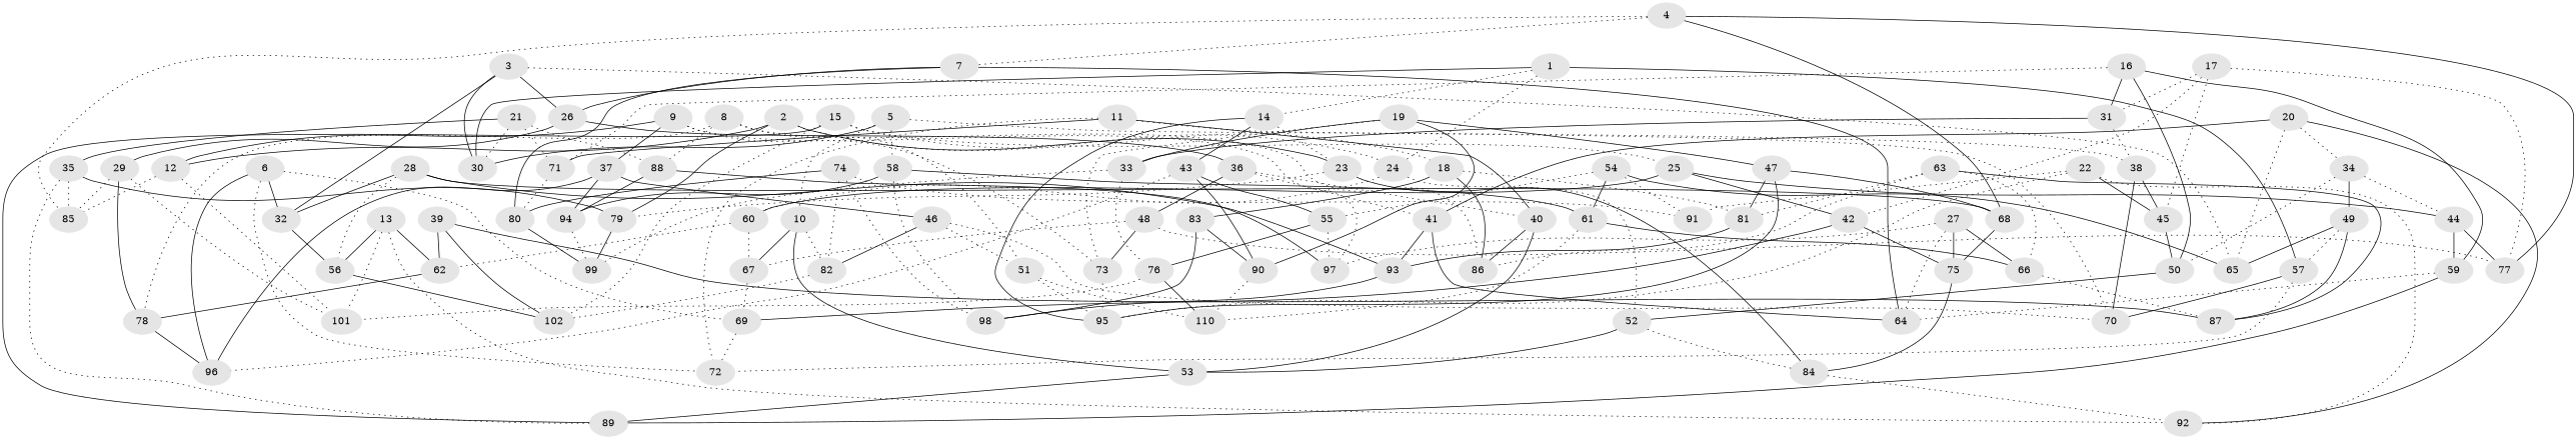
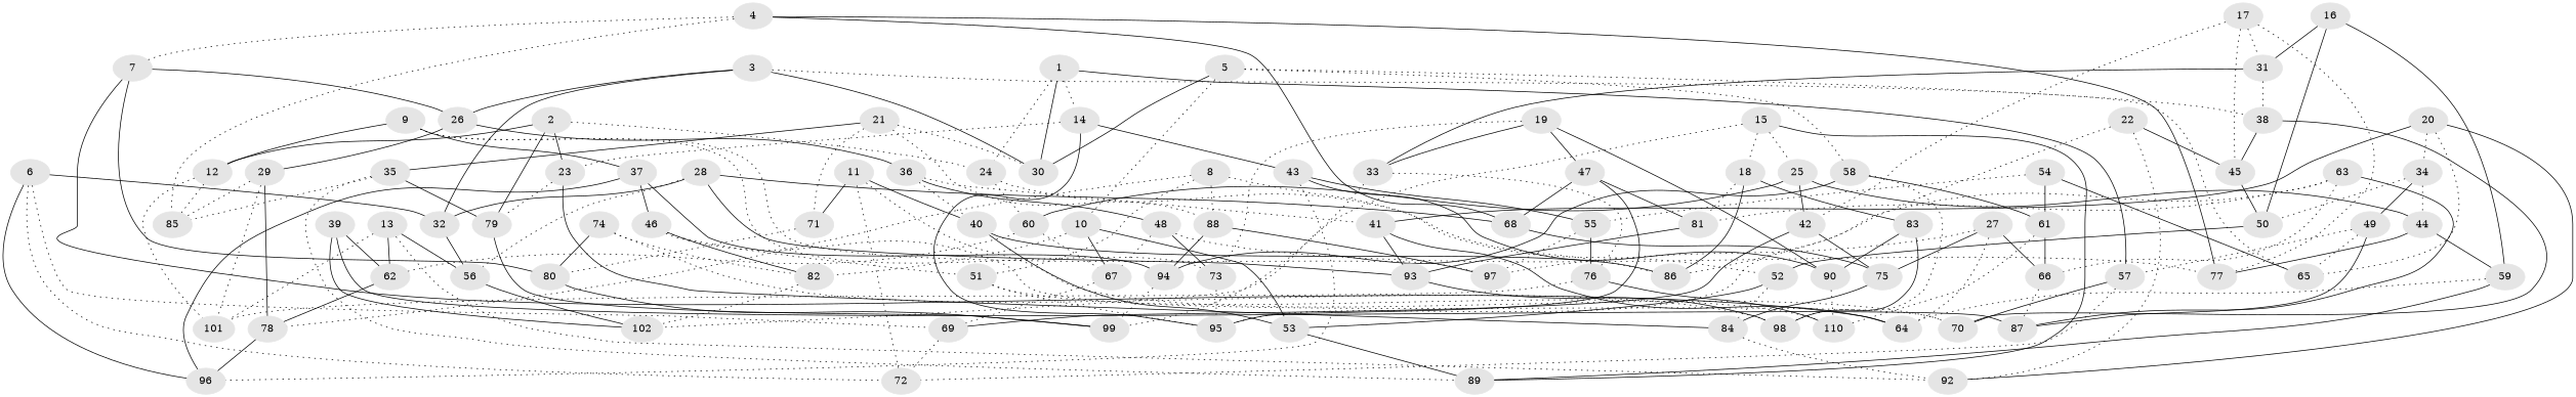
  graph {
    node [color=gray90 style=filled]
    edge [style=solid]
    1
    14
    24
    30
    57
    23
    43
    95
    52
    60
    72
    70
    2
    12
    79
    85
    101
    84
    99
    3
    26
    32
    65
    29
    36
    56
    4
    7
    68
    77
    64
    80
    75
    5
    10
    38
    58
    53
    67
    82
    45
    94
    61
    98
    6
    69
    96
    8
    51
    78
    86
    88
    n53 [label=110]
    97
    9
    37
    73
    46
    89
    102
    11
    40
    71
    13
    62
    92
    90
    55
    15
    18
    25
    81
    83
    42
    44
    16
    31
    50
    59
    33
    17
    93
    19
    47
    76
    20
    34
    41
    49
    21
    35
    22
-   91
    48
    27
    66
    87
    28
    39
    54
    63
    74
    1 -- 14 [style=dotted]
    1 -- 24 [style=dotted]
    1 -- 30
    1 -- 57
    14 -- 23 [style=dotted]
    14 -- 43
    14 -- 95
    24 -- 52 [style=dotted]
    24 -- 60 [style=dotted]
    57 -- 72 [style=dotted]
    57 -- 70
    23 -- 79 [style=dotted]
    23 -- 84
    43 -- 96 [style=dotted]
    43 -- 90
    43 -- 55
    52 -- 84 [style=dotted]
    52 -- 53
    60 -- 67 [style=dotted]
    60 -- 62 [style=dotted]
    2 -- 24 [style=dotted]
    2 -- 23
    2 -- 12
    2 -- 79
    12 -- 85 [style=dotted]
    12 -- 101 [style=dotted]
    79 -- 99
    84 -- 92 [style=dotted]
    3 -- 30
    3 -- 26
    3 -- 32
    3 -- 65 [style=dotted]
    26 -- 29
    26 -- 36
    32 -- 56
    29 -- 85 [style=dotted]
    29 -- 101 [style=dotted]
    29 -- 78
    36 -- 40 [style=dotted]
    36 -- 41 [style=dotted]
    36 -- 48
    56 -- 102
    4 -- 85 [style=dotted]
    4 -- 7 [style=dotted]
    4 -- 68
    4 -- 77
    7 -- 26
    7 -- 64
    7 -- 80
    68 -- 75
    80 -- 99
    75 -- 84
    5 -- 30
    5 -- 10 [style=dotted]
    5 -- 38 [style=dotted]
    5 -- 58 [style=dotted]
    10 -- 53
    10 -- 67
    10 -- 82 [style=dotted]
    38 -- 70
    38 -- 45
    58 -- 94
    58 -- 61
    58 -- 98 [style=dotted]
    53 -- 89
    67 -- 69 [style=dotted]
    82 -- 102 [style=dotted]
    45 -- 50
    94 -- 99 [style=dotted]
    61 -- n53 [style=dotted]
    61 -- 66
    6 -- 72 [style=dotted]
    6 -- 32
    6 -- 69 [style=dotted]
    6 -- 96
    69 -- 72 [style=dotted]
    8 -- 51 [style=dotted]
    8 -- 78 [style=dotted]
    8 -- 86 [style=dotted]
    8 -- 88 [style=dotted]
    51 -- 95 [style=dotted]
    51 -- n53 [style=dotted]
    78 -- 96
    88 -- 94
    88 -- 97
    9 -- 12
    9 -- 97 [style=dotted]
    9 -- 37
    9 -- 73 [style=dotted]
    37 -- 94
    37 -- 96
    37 -- 46
    73 -- 95 [style=dotted]
    46 -- 70 [style=dotted]
    46 -- 82
    46 -- 51 [style=dotted]
    11 -- 72 [style=dotted]
    11 -- 70 [style=dotted]
    11 -- 40
    11 -- 71
    40 -- 53
    40 -- 86
    71 -- 80 [style=dotted]
    13 -- 101 [style=dotted]
    13 -- 56
    13 -- 62
    13 -- 92 [style=dotted]
    62 -- 78
    90 -- n53 [style=dotted]
    55 -- 97 [style=dotted]
    55 -- 76
    15 -- 89
    15 -- 102 [style=dotted]
    15 -- 18 [style=dotted]
    15 -- 25 [style=dotted]
    18 -- 86
    18 -- 81 [style=dotted]
    18 -- 83
    25 -- 60
    25 -- 42
    25 -- 44
    81 -- 93
    83 -- 98
    83 -- 90
    42 -- 75
    42 -- 69
    44 -- 77
    44 -- 59
-   16 -- 71 [style=dotted]
    16 -- 31
    16 -- 50
    16 -- 59
    31 -- 38 [style=dotted]
    31 -- 33
    50 -- 52
    59 -- 64 [style=dotted]
    59 -- 89
    33 -- 99 [style=dotted]
    33 -- 76 [style=dotted]
    17 -- 77 [style=dotted]
    17 -- 45 [style=dotted]
    17 -- 42 [style=dotted]
    17 -- 31 [style=dotted]
    93 -- 98
    19 -- 73 [style=dotted]
    19 -- 90
    19 -- 33
    19 -- 47
    47 -- 95
    47 -- 68
    47 -- 81
    76 -- 101 [style=dotted]
    76 -- n53
    20 -- 65 [style=dotted]
    20 -- 92
    20 -- 34 [style=dotted]
    20 -- 41
    34 -- 44 [style=dotted]
    34 -- 50 [style=dotted]
    34 -- 49
    41 -- 64
    41 -- 93
    49 -- 57 [style=dotted]
-   49 -- 65
+   49 -- 65 [style=dotted]
    49 -- 87
    21 -- 30 [style=dotted]
    21 -- 88 [style=dotted]
    21 -- 71 [style=dotted]
    21 -- 35
    35 -- 79
    35 -- 85 [style=dotted]
    35 -- 89 [style=dotted]
    22 -- 95 [style=dotted]
    22 -- 45
    22 -- 92 [style=dotted]
-   22 -- 91 [style=dotted]
    48 -- 77 [style=dotted]
    48 -- 67 [style=dotted]
    48 -- 73
    27 -- 64 [style=dotted]
    27 -- 75
    27 -- 97 [style=dotted]
    27 -- 66
    66 -- 87 [style=dotted]
    28 -- 32
    28 -- 56 [style=dotted]
    28 -- 68
    28 -- 93
    39 -- 102
    39 -- 62
    39 -- 87
    54 -- 65
    54 -- 61
    54 -- 55 [style=dotted]
-   54 -- 91 [style=dotted]
    63 -- 86 [style=dotted]
    63 -- 81 [style=dotted]
    63 -- 66 [style=dotted]
    63 -- 87
    74 -- 80
    74 -- 82 [style=dotted]
    74 -- 98 [style=dotted]
-   74 -- 91 [style=dotted]
  }
